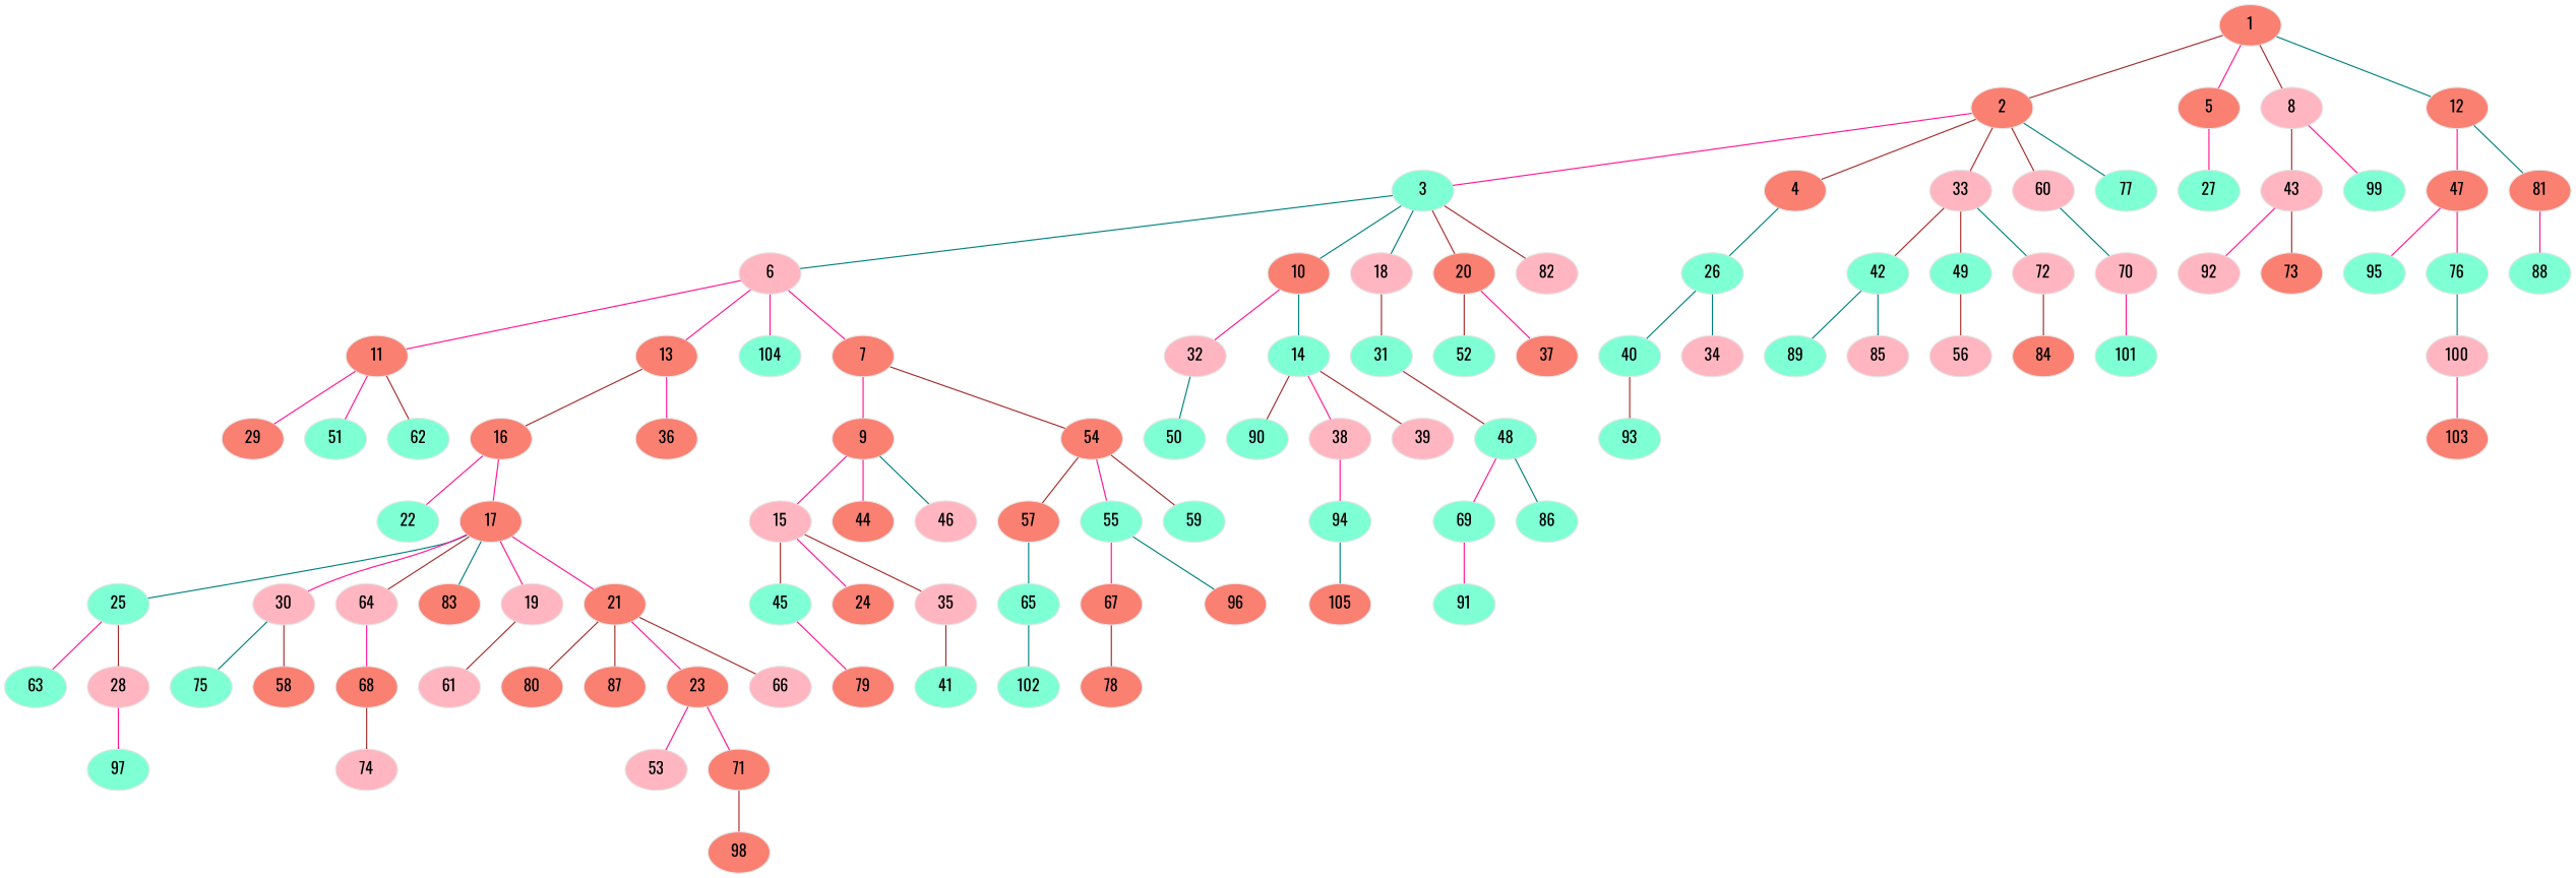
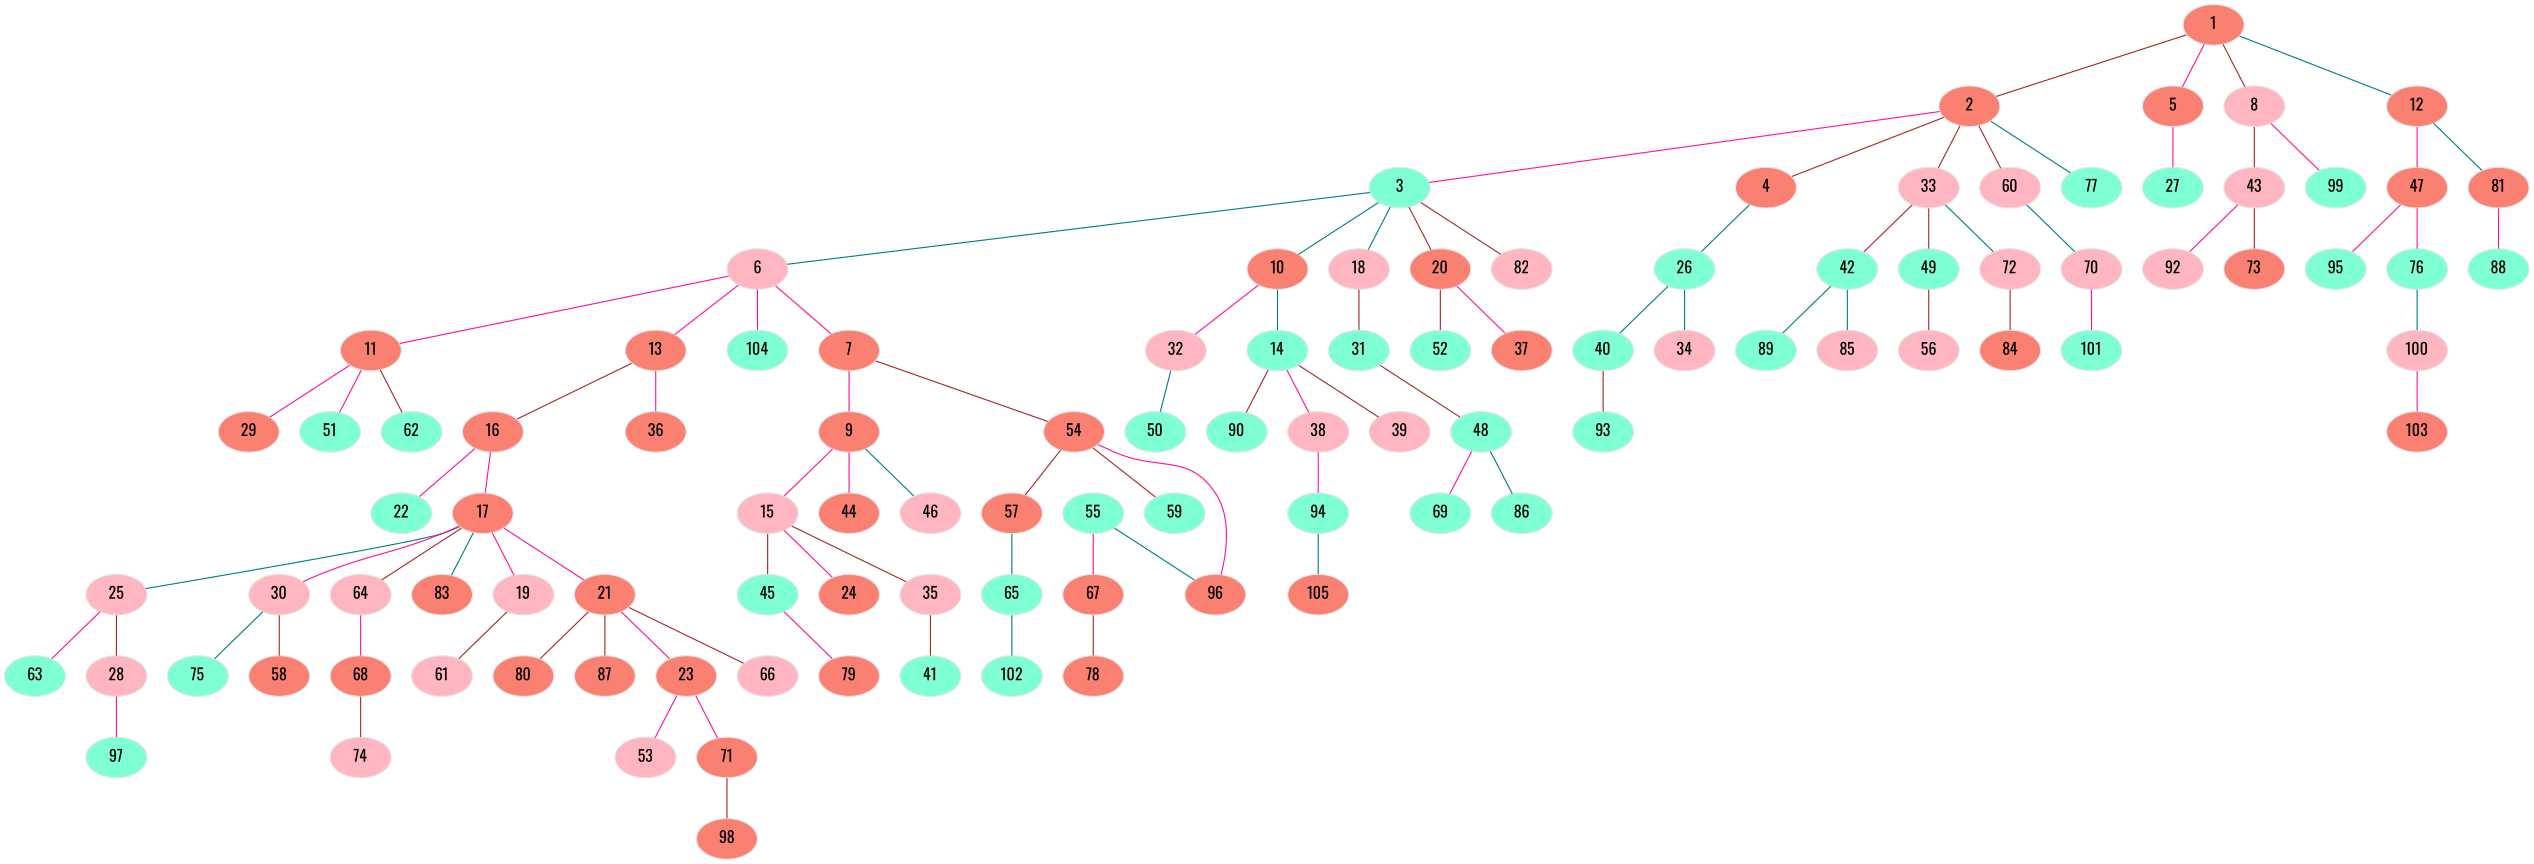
  graph {
    fontname=Oswald
    node [color=gray90 fillcolor=salmon fontname=Oswald style=filled]
    edge [color=deeppink fontname=Oswald]
    1
    2
    5
    8 [fillcolor=lightpink]
    12
    3 [fillcolor=aquamarine]
    4
    33 [fillcolor=lightpink]
    60 [fillcolor=lightpink]
    77 [fillcolor=aquamarine]
    27 [fillcolor=aquamarine]
    43 [fillcolor=lightpink]
    99 [fillcolor=aquamarine]
    47
    81
    6 [fillcolor=lightpink]
    10
    18 [fillcolor=lightpink]
    20
    82 [fillcolor=lightpink]
    26 [fillcolor=aquamarine]
    42 [fillcolor=aquamarine]
    49 [fillcolor=aquamarine]
    72 [fillcolor=lightpink]
    70 [fillcolor=lightpink]
    7
    11
    13
    104 [fillcolor=aquamarine]
    14 [fillcolor=aquamarine]
    32 [fillcolor=lightpink]
    31 [fillcolor=aquamarine]
    37
    52 [fillcolor=aquamarine]
    34 [fillcolor=lightpink]
    40 [fillcolor=aquamarine]
    9
    54
    29
    51 [fillcolor=aquamarine]
    62 [fillcolor=aquamarine]
    16
    36
    15 [fillcolor=lightpink]
    44
    46 [fillcolor=lightpink]
    55 [fillcolor=aquamarine]
    57
    59 [fillcolor=aquamarine]
    73
    92 [fillcolor=lightpink]
    24
    35 [fillcolor=lightpink]
    45 [fillcolor=aquamarine]
    38 [fillcolor=lightpink]
    39 [fillcolor=lightpink]
    90 [fillcolor=aquamarine]
    50 [fillcolor=aquamarine]
    76 [fillcolor=aquamarine]
    95 [fillcolor=aquamarine]
    88 [fillcolor=aquamarine]
    17
    22 [fillcolor=aquamarine]
    94 [fillcolor=aquamarine]
    41 [fillcolor=aquamarine]
    79
    19 [fillcolor=lightpink]
    21
-   25 [fillcolor=aquamarine]
+   25 [fillcolor=lightpink]
    30 [fillcolor=lightpink]
    64 [fillcolor=lightpink]
    83
    61 [fillcolor=lightpink]
    23
    66 [fillcolor=lightpink]
    80
    87
    28 [fillcolor=lightpink]
    63 [fillcolor=aquamarine]
    58
    75 [fillcolor=aquamarine]
    68
    48 [fillcolor=aquamarine]
    53 [fillcolor=lightpink]
    71
    98
    97 [fillcolor=aquamarine]
    93 [fillcolor=aquamarine]
    69 [fillcolor=aquamarine]
    86 [fillcolor=aquamarine]
    85 [fillcolor=lightpink]
    89 [fillcolor=aquamarine]
    56 [fillcolor=lightpink]
    84
    105
    100 [fillcolor=lightpink]
-   91 [fillcolor=aquamarine]
    67
    96
    65 [fillcolor=aquamarine]
    78
    102 [fillcolor=aquamarine]
    101 [fillcolor=aquamarine]
    74 [fillcolor=lightpink]
    103
    1 -- 2 [color=brown]
    1 -- 5
    1 -- 8 [color=brown]
    1 -- 12 [color=teal]
    2 -- 3
    2 -- 4 [color=brown]
    2 -- 33 [color=brown]
    2 -- 60 [color=brown]
    2 -- 77 [color=teal]
    5 -- 27
    8 -- 43 [color=brown]
    8 -- 99
    12 -- 47
    12 -- 81 [color=teal]
    3 -- 6 [color=teal]
    3 -- 10 [color=teal]
    3 -- 18 [color=teal]
    3 -- 20 [color=brown]
    3 -- 82 [color=brown]
    4 -- 26 [color=teal]
    33 -- 42 [color=brown]
    33 -- 49 [color=brown]
    33 -- 72 [color=teal]
    60 -- 70 [color=teal]
    43 -- 73 [color=brown]
    43 -- 92
    47 -- 76
    47 -- 95
    81 -- 88
    6 -- 7
    6 -- 11
    6 -- 13
    6 -- 104
    10 -- 14 [color=teal]
    10 -- 32
    18 -- 31 [color=brown]
    20 -- 37
    20 -- 52 [color=brown]
    26 -- 34 [color=teal]
    26 -- 40 [color=teal]
    42 -- 85 [color=teal]
    42 -- 89 [color=teal]
    49 -- 56 [color=brown]
    72 -- 84 [color=brown]
    70 -- 101
    7 -- 9
    7 -- 54 [color=brown]
    11 -- 29
    11 -- 51
    11 -- 62 [color=brown]
    13 -- 16 [color=brown]
    13 -- 36
    14 -- 38
    14 -- 39 [color=brown]
    14 -- 90 [color=brown]
    32 -- 50 [color=teal]
    31 -- 48 [color=brown]
    40 -- 93 [color=brown]
    9 -- 15
    9 -- 44
    9 -- 46 [color=teal]
-   54 -- 55
+   54 -- 96
    54 -- 57 [color=brown]
    54 -- 59 [color=brown]
    16 -- 17
    16 -- 22
    15 -- 24
    15 -- 35 [color=brown]
    15 -- 45 [color=brown]
    55 -- 67
    55 -- 96 [color=teal]
    57 -- 65 [color=teal]
    35 -- 41 [color=brown]
    45 -- 79
    38 -- 94
    76 -- 100 [color=teal]
    17 -- 19
    17 -- 21
    17 -- 25 [color=teal]
    17 -- 30
    17 -- 64 [color=brown]
    17 -- 83 [color=teal]
    94 -- 105 [color=teal]
    19 -- 61 [color=brown]
    21 -- 23
    21 -- 66 [color=brown]
    21 -- 80 [color=brown]
    21 -- 87 [color=brown]
    25 -- 28 [color=brown]
    25 -- 63
    30 -- 58 [color=brown]
    30 -- 75 [color=teal]
    64 -- 68
    23 -- 53
    23 -- 71
    28 -- 97
    68 -- 74 [color=brown]
    48 -- 69
    48 -- 86 [color=teal]
    71 -- 98 [color=brown]
-   69 -- 91
    100 -- 103
    67 -- 78 [color=brown]
    65 -- 102 [color=teal]
  }
